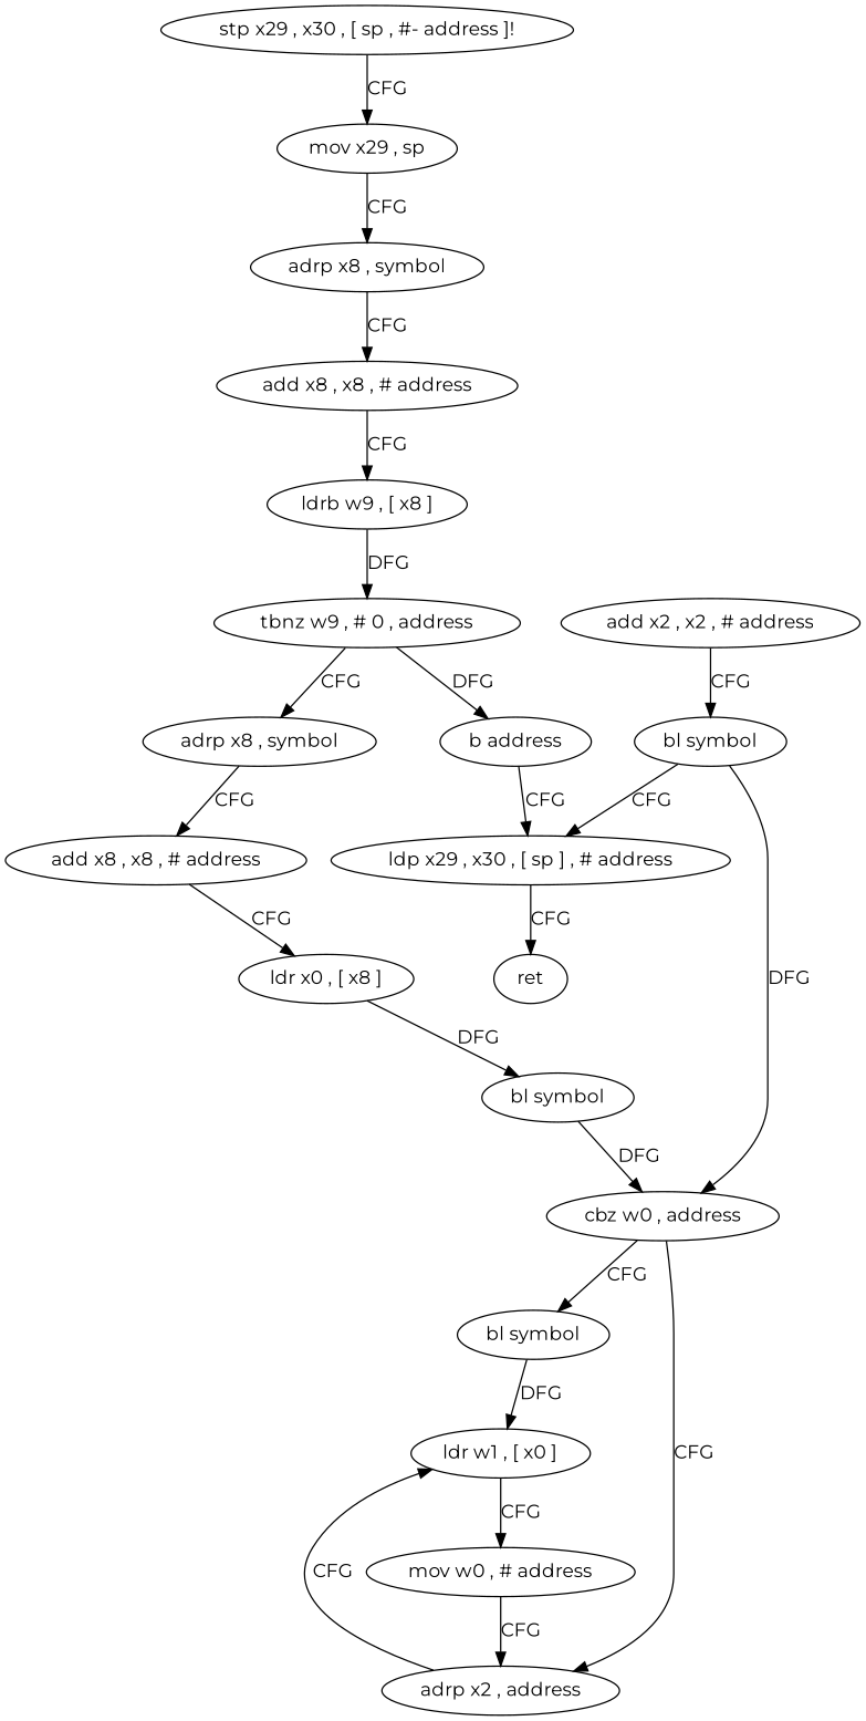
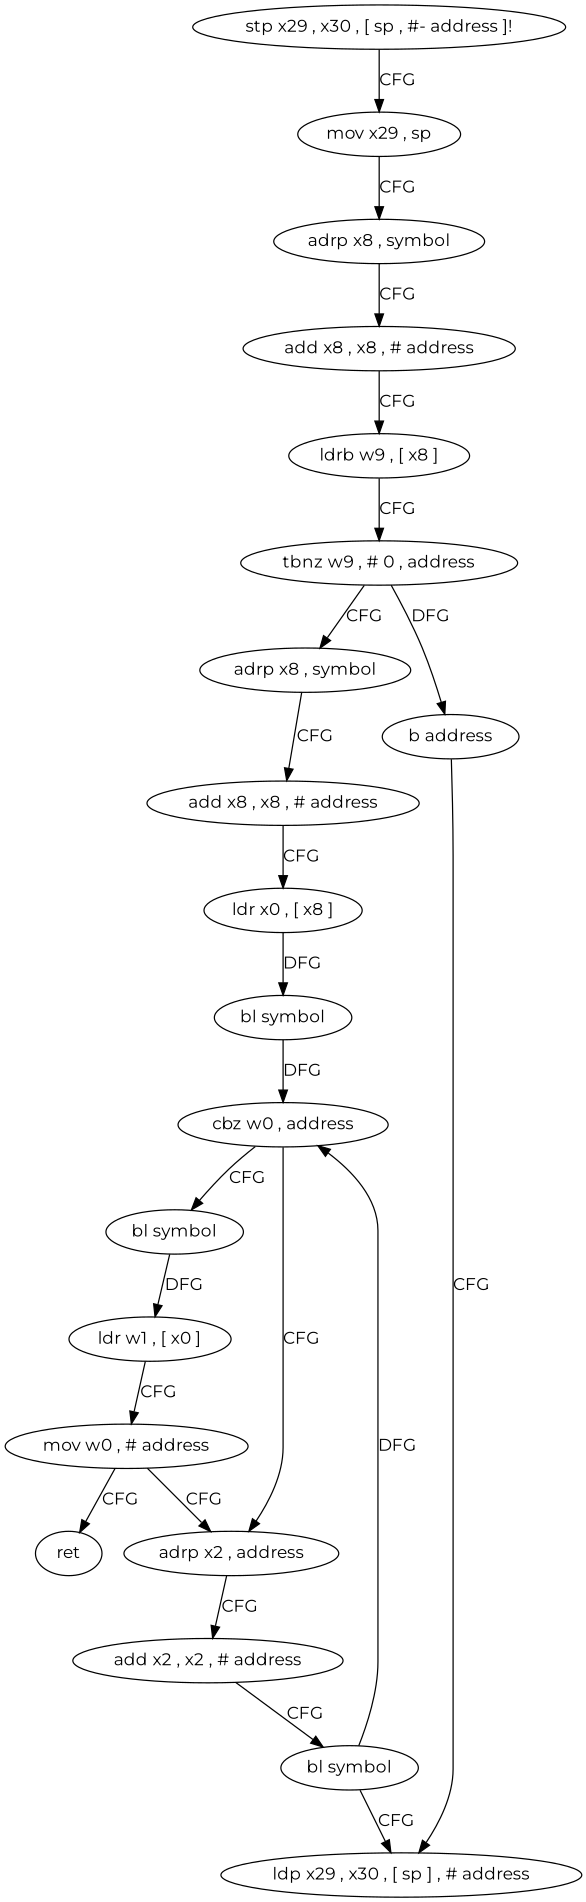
  digraph {
    fontname=Montserrat
    node [fontname=Montserrat]
    edge [fontname=Montserrat]
    n1 [label="stp x29 , x30 , [ sp , #- address ]!"]
    n2 [label="mov x29 , sp"]
    n3 [label="adrp x8 , symbol"]
    n4 [label="add x8 , x8 , # address"]
    n5 [label="ldrb w9 , [ x8 ]"]
    n6 [label="tbnz w9 , # 0 , address"]
    n7 [label="adrp x8 , symbol"]
    n8 [label="b address"]
    n9 [label="add x8 , x8 , # address"]
    n10 [label="ldp x29 , x30 , [ sp ] , # address"]
    n11 [label="ldr x0 , [ x8 ]"]
    n12 [label=ret]
    n13 [label="bl symbol"]
    n14 [label="cbz w0 , address"]
    n15 [label="bl symbol"]
    n16 [label="adrp x2 , address"]
    n17 [label="ldr w1 , [ x0 ]"]
    n18 [label="mov w0 , # address"]
    n19 [label="add x2 , x2 , # address"]
    n20 [label="bl symbol"]
    n1 -> n2 [label=CFG]
    n2 -> n3 [label=CFG]
    n3 -> n4 [label=CFG]
    n4 -> n5 [label=CFG]
-   n5 -> n6 [label=DFG]
+   n5 -> n6 [label=CFG]
    n6 -> n7 [label=CFG]
    n6 -> n8 [label=DFG]
    n7 -> n9 [label=CFG]
    n8 -> n10 [label=CFG]
    n9 -> n11 [label=CFG]
-   n10 -> n12 [label=CFG]
+   n18 -> n12 [label=CFG]
    n11 -> n13 [label=DFG]
    n13 -> n14 [label=DFG]
    n14 -> n15 [label=CFG]
    n14 -> n16 [label=CFG]
    n15 -> n17 [label=DFG]
-   n16 -> n17 [label=CFG]
+   n16 -> n19 [label=CFG]
    n17 -> n18 [label=CFG]
    n18 -> n16 [label=CFG]
    n19 -> n20 [label=CFG]
    n20 -> n10 [label=CFG]
    n20 -> n14 [label=DFG]
  }
